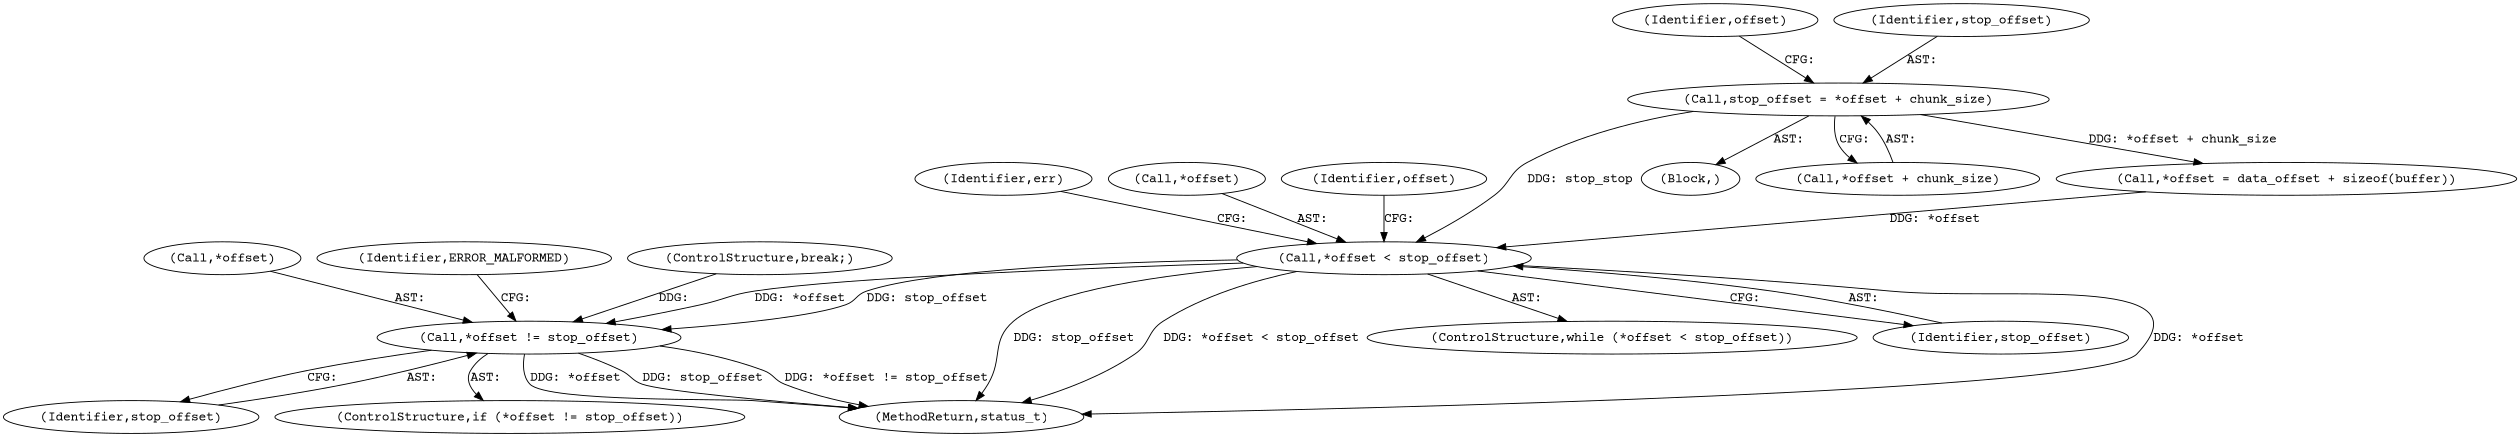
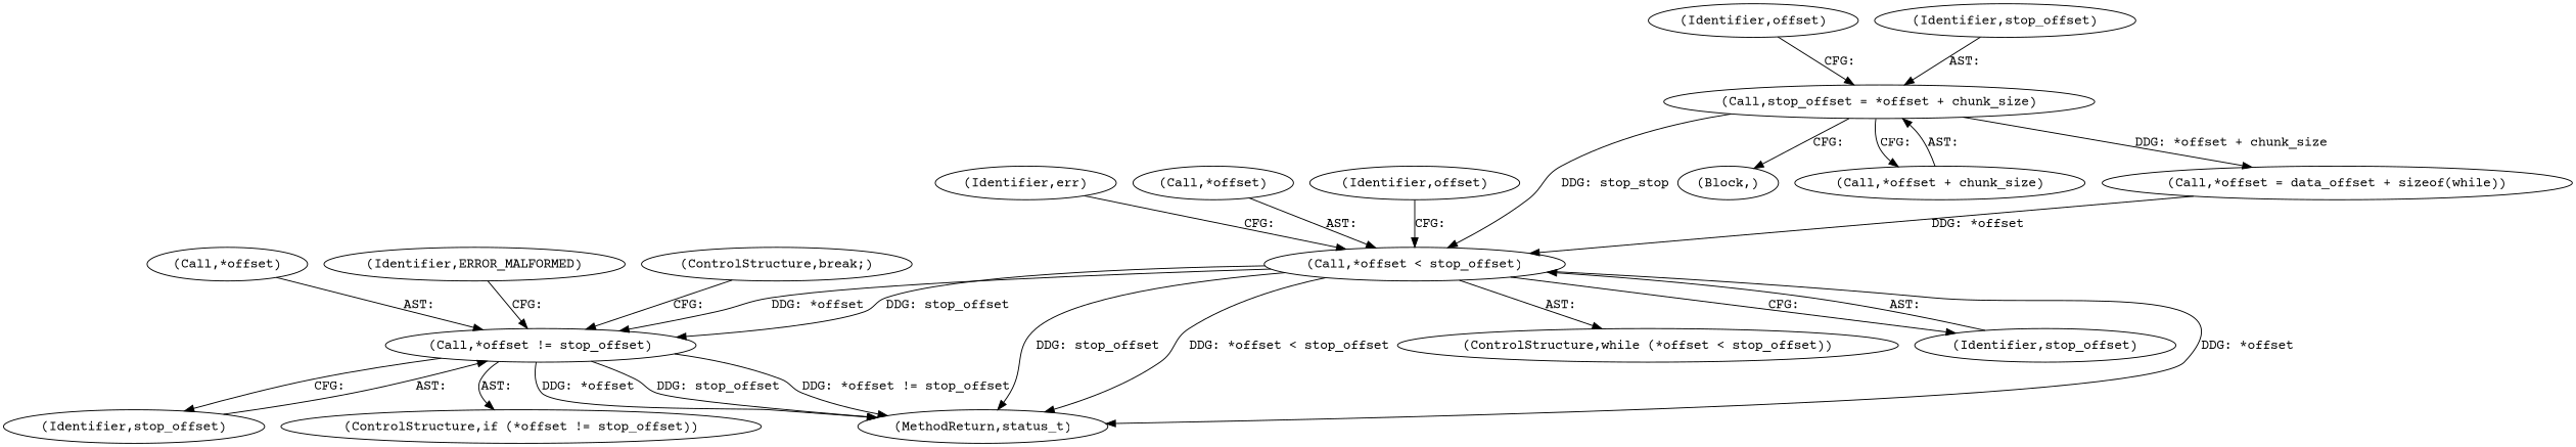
  digraph {
    fontname="Courier Prime"
    node [fontname="Courier Prime"]
    edge [fontname="Courier Prime"]
    n1 [label="(Call,stop_offset = *offset + chunk_size)"]
    n2 [label="(Call,*offset < stop_offset)"]
    n3 [label="(Block,)"]
    n4 [label="(Call,*offset + chunk_size)"]
-   n5 [label="(Call,*offset = data_offset + sizeof(buffer))"]
+   n5 [label="(Call,*offset = data_offset + sizeof(while))"]
    n6 [label="(MethodReturn,status_t)"]
    n7 [label="(Call,*offset != stop_offset)"]
    n8 [label="(ControlStructure,while (*offset < stop_offset))"]
    n9 [label="(Identifier,stop_offset)"]
    n10 [label="(Identifier,stop_offset)"]
    n11 [label="(ControlStructure,if (*offset != stop_offset))"]
    n12 [label="(Identifier,offset)"]
    n13 [label="(Identifier,err)"]
    n14 [label="(Call,*offset)"]
    n15 [label="(Identifier,ERROR_MALFORMED)"]
    n16 [label="(Identifier,stop_offset)"]
    n17 [label="(Call,*offset)"]
    n18 [label="(ControlStructure,break;)"]
    n19 [label="(Identifier,offset)"]
    n1 -> n2 [label="DDG: stop_stop"]
-   n1 -> n3 [label="AST: "]
+   n1 -> n3 [label="CFG: "]
    n1 -> n4 [label="CFG: "]
    n1 -> n5 [label="DDG: *offset + chunk_size"]
    n2 -> n6 [label="DDG: *offset"]
    n2 -> n6 [label="DDG: stop_offset"]
    n2 -> n6 [label="DDG: *offset < stop_offset"]
    n2 -> n7 [label="DDG: *offset"]
    n2 -> n7 [label="DDG: stop_offset"]
    n2 -> n8 [label="AST: "]
    n2 -> n9 [label="CFG: "]
    n4 -> n1 [label="AST: "]
    n5 -> n2 [label="DDG: *offset"]
    n7 -> n6 [label="DDG: *offset"]
    n7 -> n6 [label="DDG: stop_offset"]
    n7 -> n6 [label="DDG: *offset != stop_offset"]
    n7 -> n10 [label="CFG: "]
    n7 -> n11 [label="AST: "]
    n9 -> n2 [label="AST: "]
    n10 -> n7 [label="AST: "]
    n12 -> n1 [label="CFG: "]
    n13 -> n2 [label="CFG: "]
    n14 -> n7 [label="AST: "]
    n15 -> n7 [label="CFG: "]
    n16 -> n1 [label="AST: "]
    n17 -> n2 [label="AST: "]
-   n18 -> n7 [label="DDG: "]
+   n18 -> n7 [label="CFG: "]
    n19 -> n2 [label="CFG: "]
  }
